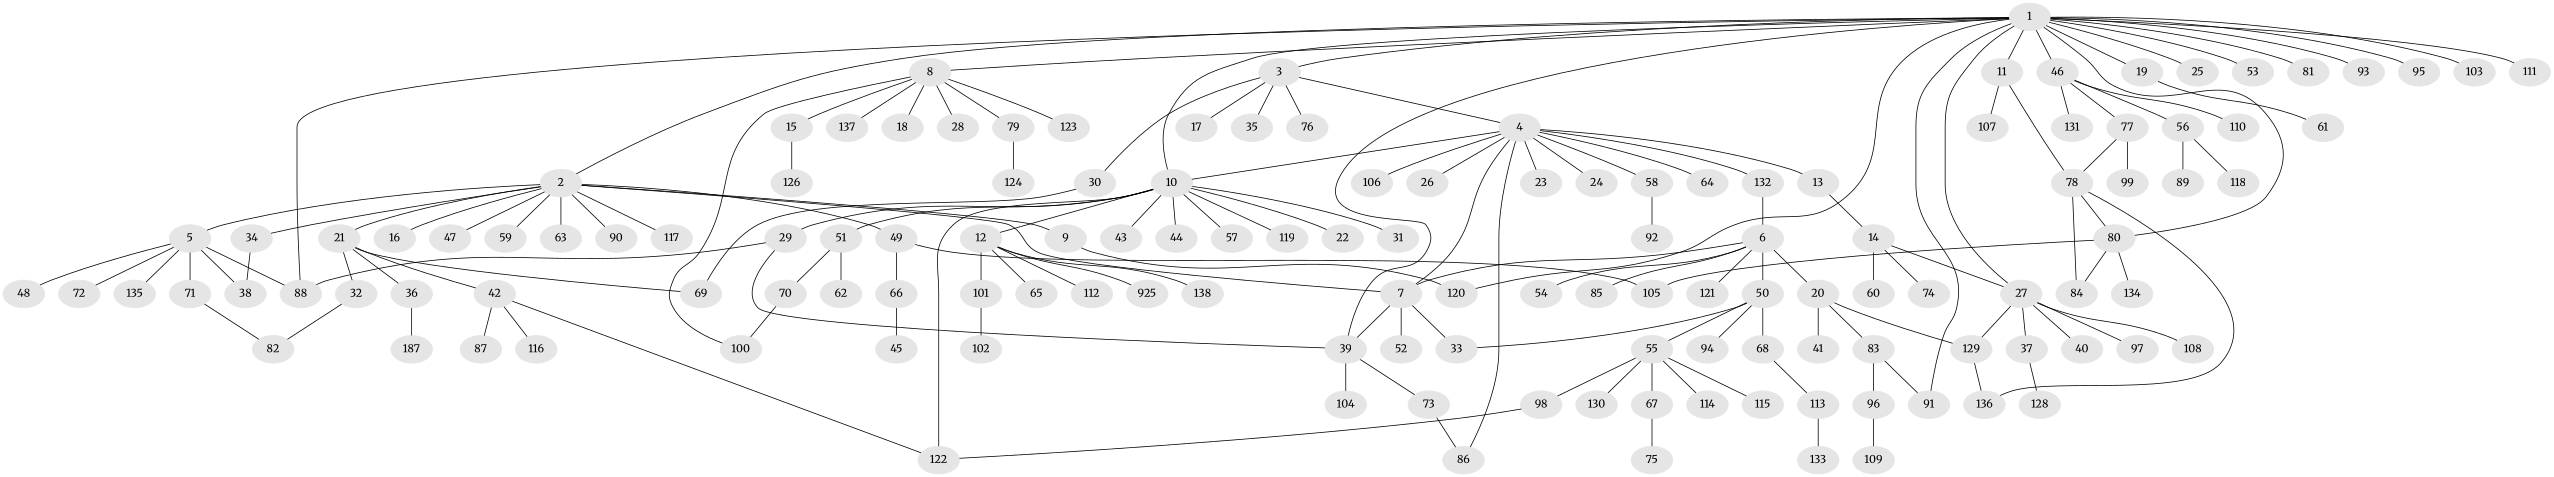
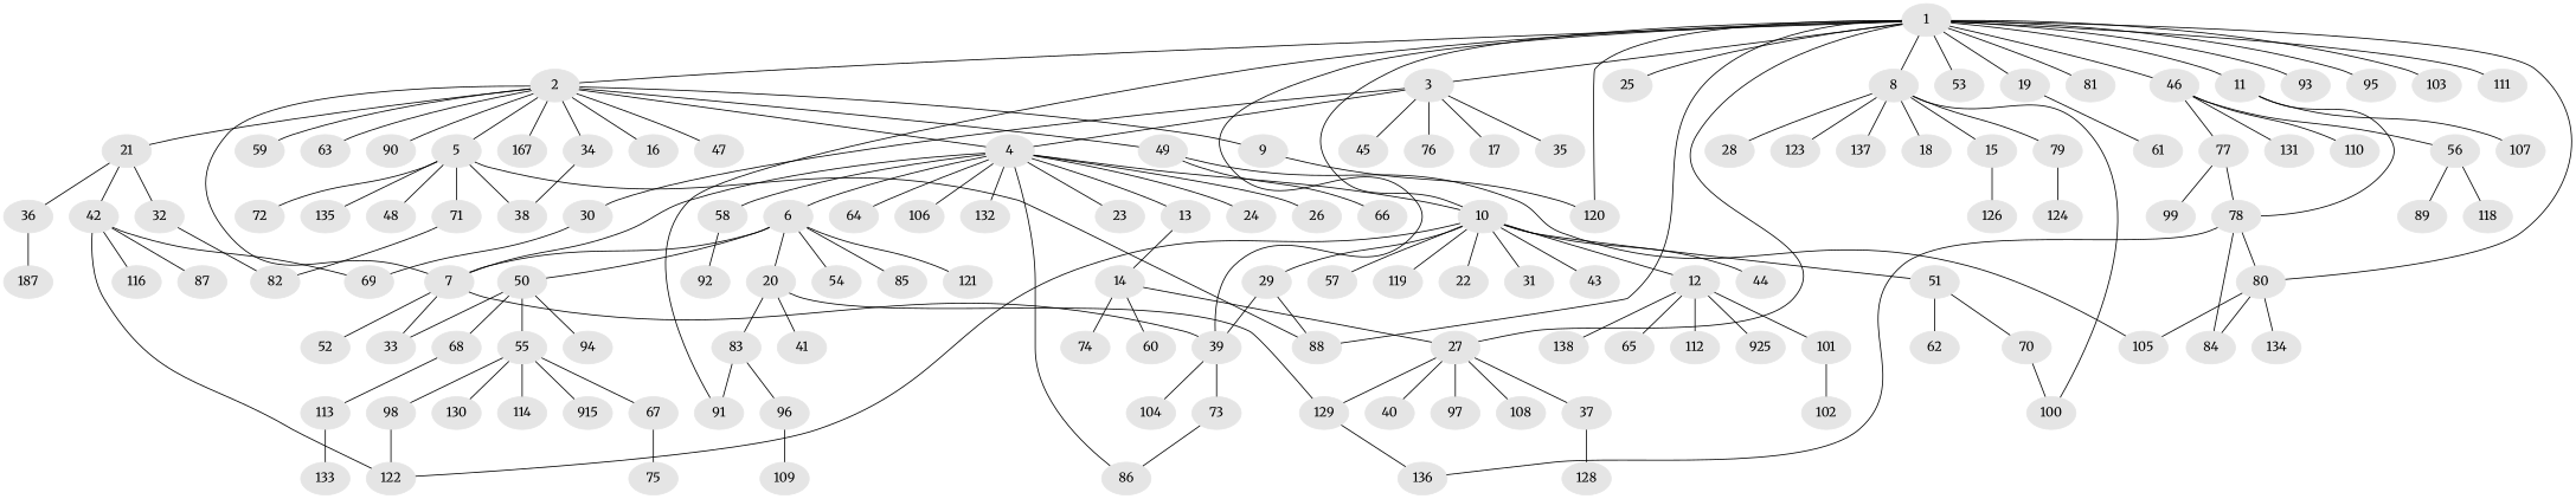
  graph {
    fontname=Merriweather
    node [color=gray90 fontname=Merriweather style=filled]
    edge [fontname=Merriweather]
    1
    2
    3
    8
    10
    11
    19
    25
    27
    39
    46
    53
    80
    81
    88
    91
    93
    95
    103
    111
    120
    4
    5
    7
    9
    16
    21
    34
    47
    49
    59
    63
    90
-   117
+   117 [label=167]
    17
    30
    35
    45
    76
    15
    18
    28
    79
    100
    123
    137
    12
    22
    29
    31
    43
    44
    51
    57
    119
    122
    78
    107
    61
    129
    37
    40
    97
    108
    73
    104
    56
    77
    110
    131
    105
    84
    134
    6
    13
    23
    24
    26
    58
    64
    86
    106
    132
    38
    48
    71
    72
    135
    33
    52
    32
    36
    42
    66
    69
    20
    50
    54
    85
    121
    14
    92
    82
    41
    83
    55
    68
    94
    126
    124
    65
    101
    112
    n114 [label=925]
    138
    62
    70
    136
    102
    60
    74
    96
    n123 [label=187]
    87
    116
    128
    89
    118
    99
    67
    98
    114
-   115
+   115 [label=915]
    130
    113
    75
    133
    109
    1 -- 2
    1 -- 3
    1 -- 8
    1 -- 10
    1 -- 11
    1 -- 19
    1 -- 25
    1 -- 27
    1 -- 39
    1 -- 46
    1 -- 53
    1 -- 80
    1 -- 81
    1 -- 88
    1 -- 91
    1 -- 93
    1 -- 95
    1 -- 103
    1 -- 111
    1 -- 120
+   2 -- 4
    2 -- 5
    2 -- 7
    2 -- 9
    2 -- 16
    2 -- 21
    2 -- 34
    2 -- 47
    2 -- 49
    2 -- 59
    2 -- 63
    2 -- 90
    2 -- 117
    3 -- 4
    3 -- 17
    3 -- 30
    3 -- 35
-   66 -- 45
+   3 -- 45
    3 -- 76
    8 -- 15
    8 -- 18
    8 -- 28
    8 -- 79
    8 -- 100
    8 -- 123
    8 -- 137
    10 -- 12
    10 -- 22
    10 -- 29
    10 -- 31
    10 -- 43
    10 -- 44
    10 -- 51
    10 -- 57
    10 -- 119
    10 -- 122
    11 -- 78
    11 -- 107
    19 -- 61
    27 -- 129
    27 -- 37
    27 -- 40
    27 -- 97
    27 -- 108
    39 -- 73
    39 -- 104
    46 -- 56
    46 -- 77
    46 -- 110
    46 -- 131
    80 -- 105
    80 -- 84
    80 -- 134
    4 -- 10
    4 -- 7
-   132 -- 6
+   4 -- 6
    4 -- 13
    4 -- 23
    4 -- 24
    4 -- 26
    4 -- 58
    4 -- 64
    4 -- 86
    4 -- 106
    4 -- 132
    5 -- 88
    5 -- 38
    5 -- 48
    5 -- 71
    5 -- 72
    5 -- 135
    7 -- 39
    7 -- 33
    7 -- 52
    9 -- 120
    21 -- 32
    21 -- 36
    21 -- 42
    34 -- 38
    49 -- 105
    49 -- 66
    30 -- 69
    15 -- 126
    79 -- 124
    12 -- 65
    12 -- 101
    12 -- 112
    12 -- n114
    12 -- 138
    29 -- 39
    29 -- 88
    51 -- 62
    51 -- 70
    78 -- 80
    78 -- 84
    78 -- 136
    129 -- 136
    37 -- 128
    73 -- 86
    56 -- 89
    56 -- 118
    77 -- 78
    77 -- 99
    6 -- 7
    6 -- 20
    6 -- 50
    6 -- 54
    6 -- 85
    6 -- 121
    13 -- 14
    58 -- 92
    71 -- 82
    32 -- 82
    36 -- n123
    42 -- 122
-   21 -- 69
+   42 -- 69
    42 -- 87
    42 -- 116
    20 -- 129
    20 -- 41
    20 -- 83
    50 -- 33
    50 -- 55
    50 -- 68
    50 -- 94
    14 -- 27
    14 -- 60
    14 -- 74
    83 -- 91
    83 -- 96
    55 -- 67
    55 -- 98
    55 -- 114
    55 -- 115
    55 -- 130
    68 -- 113
    101 -- 102
    70 -- 100
    96 -- 109
    67 -- 75
    98 -- 122
    113 -- 133
  }
